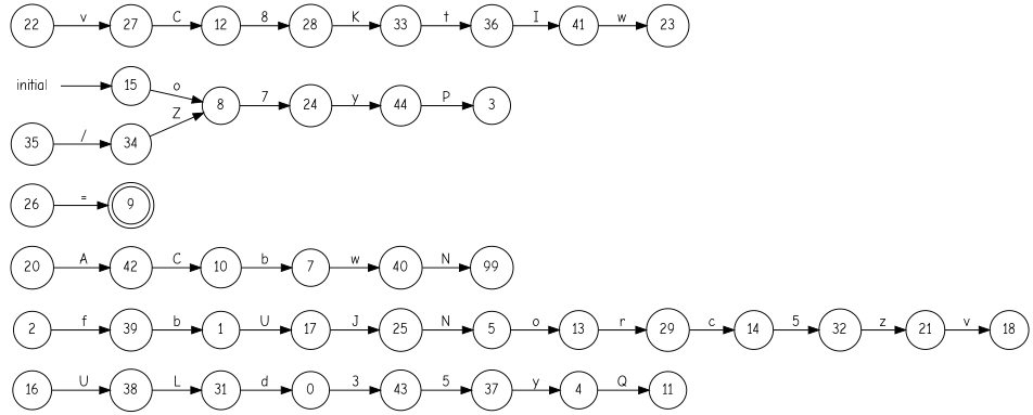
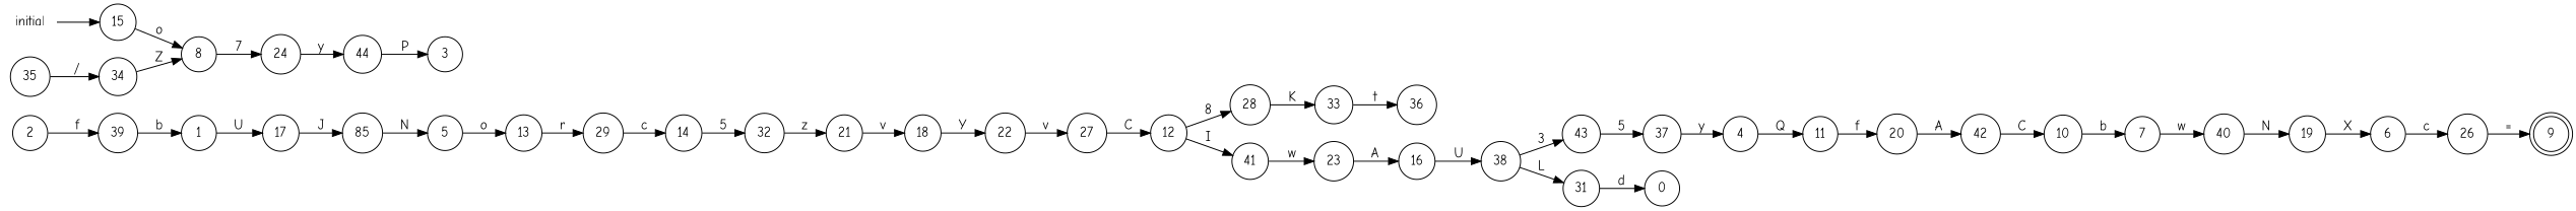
  digraph {
    fontname="Comic Neue"
    rankdir=LR
    node [fontname="Comic Neue" shape=circle]
    edge [fontname="Comic Neue"]
    0
    43
    37
    4
    1
    17
-   25
+   25 [label=85]
    5
    2
    39
    11
    20
    42
    13
    29
    14
+   6
    26
    9 [shape=doublecircle]
    7
    40
-   19 [label=99]
+   19
    8
    24
    44
    3
    10
    12
    28
    33
    36
    32
    21
    18
    15
    35
    34
    initial [shape=plaintext]
    16
    38
    31
    22
    27
    23
    41
-   0 -> 43 [label=3]
+   38 -> 43 [label=3]
    43 -> 37 [label=5]
    37 -> 4 [label=y]
    4 -> 11 [label=Q]
    1 -> 17 [label=U]
    17 -> 25 [label=J]
    25 -> 5 [label=N]
    5 -> 13 [label=o]
    2 -> 39 [label=f]
    39 -> 1 [label=b]
+   11 -> 20 [label=f]
    20 -> 42 [label=A]
    42 -> 10 [label=C]
    13 -> 29 [label=r]
    29 -> 14 [label=c]
    14 -> 32 [label=5]
+   6 -> 26 [label=c]
    26 -> 9 [label="="]
    7 -> 40 [label=w]
    40 -> 19 [label=N]
+   19 -> 6 [label=X]
    8 -> 24 [label=7]
    24 -> 44 [label=y]
    44 -> 3 [label=P]
    10 -> 7 [label=b]
    12 -> 28 [label=8]
    28 -> 33 [label=K]
    33 -> 36 [label=t]
-   36 -> 41 [label=I]
+   12 -> 41 [label=I]
    32 -> 21 [label=z]
    21 -> 18 [label=v]
+   18 -> 22 [label=Y]
    15 -> 8 [label=o]
    35 -> 34 [label="/"]
    34 -> 8 [label=Z]
    initial -> 15
    16 -> 38 [label=U]
    38 -> 31 [label=L]
    31 -> 0 [label=d]
    22 -> 27 [label=v]
    27 -> 12 [label=C]
+   23 -> 16 [label=A]
    41 -> 23 [label=w]
  }
